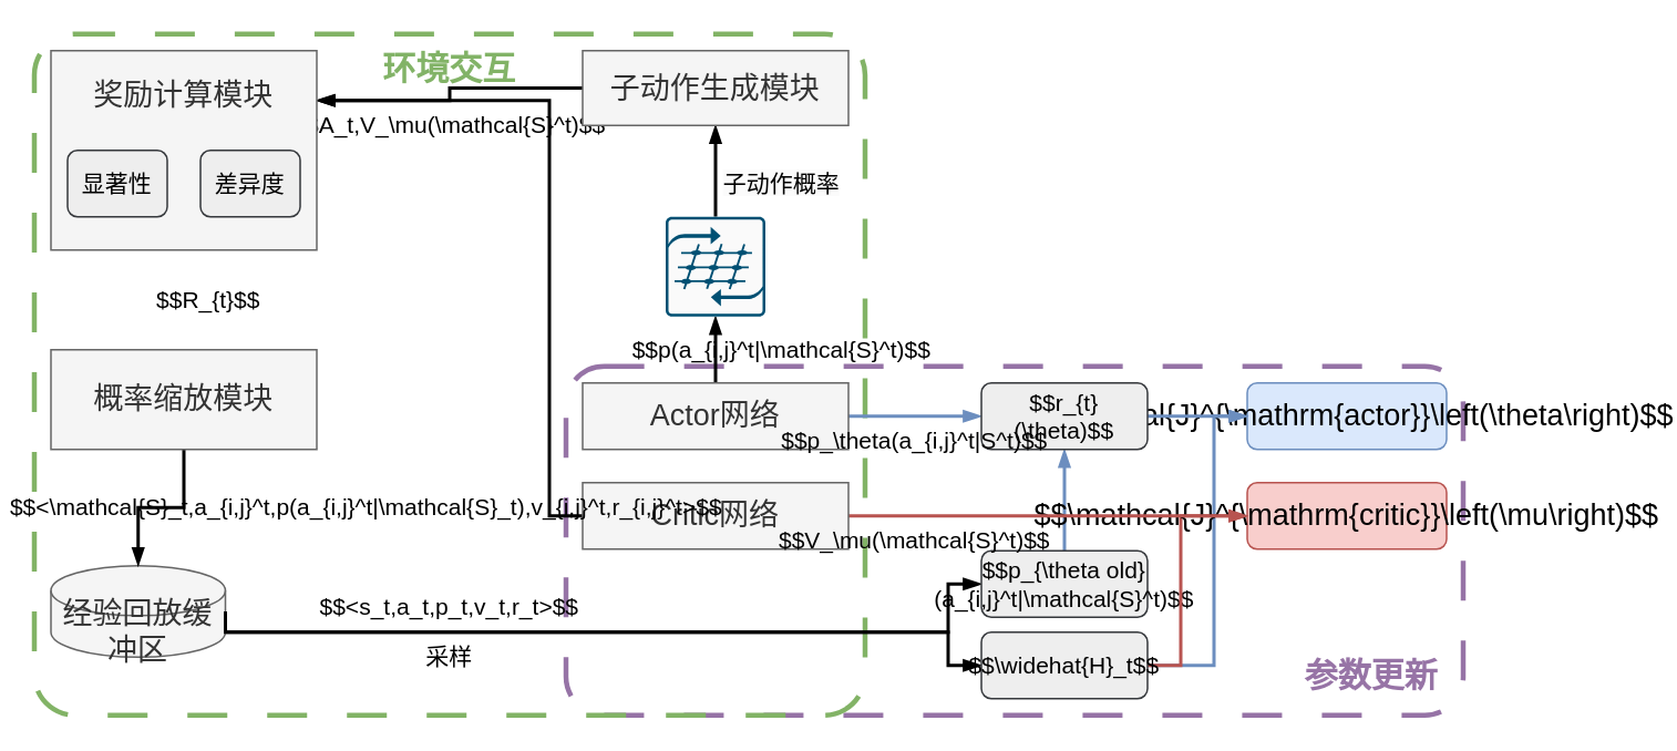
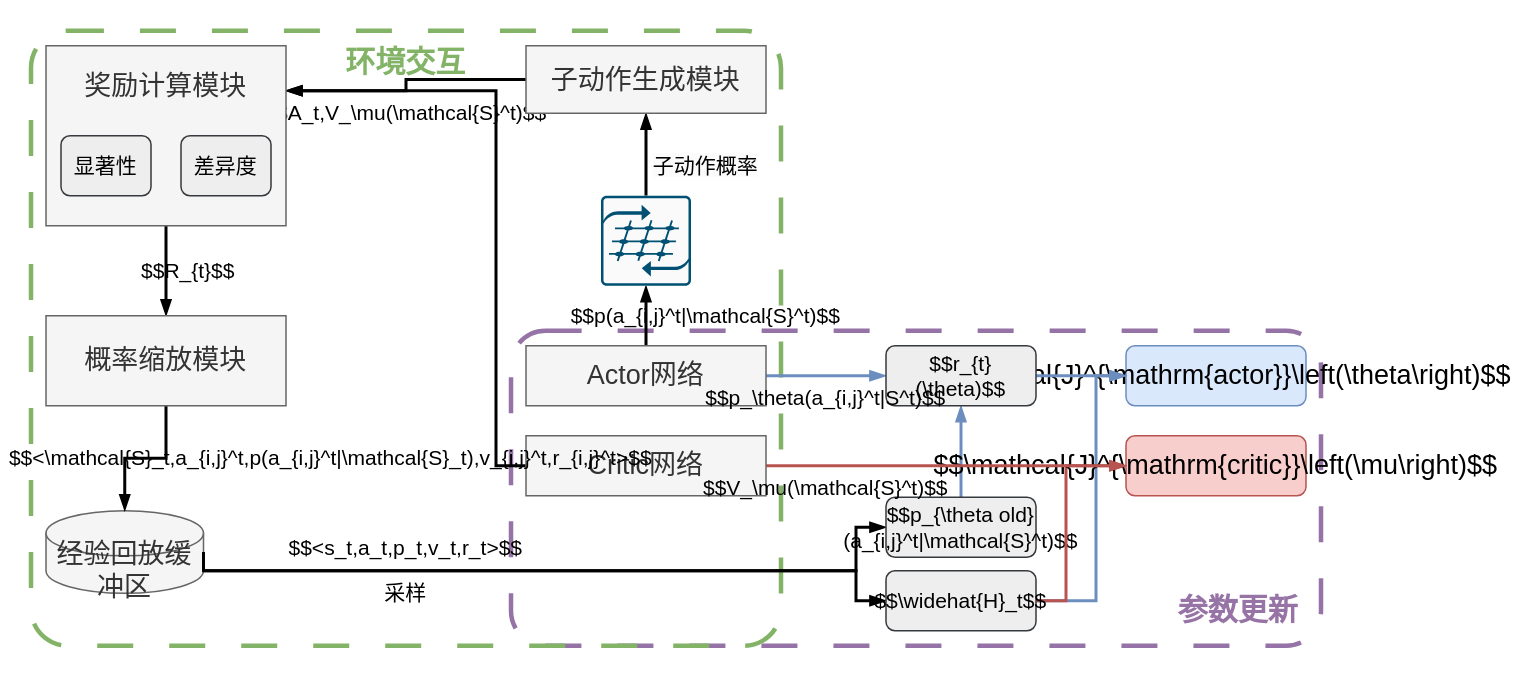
  <mxCell id="0" />
  <mxCell id="1" parent="0" />
  <mxCell id="2" value="" style="rounded=1;whiteSpace=wrap;html=1;strokeWidth=3;dashed=1;fillColor=none;strokeColor=#9673a6;arcSize=11;dashPattern=8 8;" vertex="1" parent="1"><mxGeometry x="340" y="220" width="540" height="210" as="geometry" /></mxCell>
  <mxCell id="3" value="" style="rounded=1;whiteSpace=wrap;html=1;strokeWidth=3;dashed=1;dashPattern=8 8;fillColor=none;strokeColor=#82b366;arcSize=6;" vertex="1" parent="1"><mxGeometry x="20" y="20" width="500" height="410" as="geometry" /></mxCell>
  <mxCell id="4" style="rounded=0;orthogonalLoop=1;jettySize=auto;html=1;exitX=1;exitY=0.5;exitDx=0;exitDy=0;exitPerimeter=0;entryX=0;entryY=0.5;entryDx=0;entryDy=0;strokeWidth=2;endArrow=blockThin;endFill=1;edgeStyle=orthogonalEdgeStyle;" edge="1" parent="1" source="6" target="24"><mxGeometry relative="1" as="geometry"><Array as="points"><mxPoint x="570" y="380" /><mxPoint x="570" y="400" /></Array></mxGeometry></mxCell>
  <mxCell id="5" value="$$p(a_{i,j}^t|\mathcal{S}^t)$$" style="text;html=1;align=center;verticalAlign=middle;whiteSpace=wrap;rounded=0;fontSize=14;" vertex="1" parent="1"><mxGeometry x="430" y="190" width="80" height="40" as="geometry" /></mxCell>
  <mxCell id="6" value="经验回放缓冲区" style="shape=cylinder3;whiteSpace=wrap;html=1;boundedLbl=1;backgroundOutline=1;size=15;fillColor=#f5f5f5;fontColor=#333333;strokeColor=#666666;fontSize=18;" vertex="1" parent="1"><mxGeometry x="30" y="340" width="105" height="55" as="geometry" /></mxCell>
  <mxCell id="7" value="" style="edgeStyle=orthogonalEdgeStyle;rounded=0;orthogonalLoop=1;jettySize=auto;html=1;strokeWidth=2;endArrow=blockThin;endFill=1;" edge="1" parent="1" source="12" target="15"><mxGeometry relative="1" as="geometry" /></mxCell>
  <mxCell id="8" value="&lt;span style=&quot;color: rgb(0, 0, 0); font-family: Helvetica; font-style: normal; font-variant-ligatures: normal; font-variant-caps: normal; font-weight: 400; letter-spacing: normal; orphans: 2; text-align: center; text-indent: 0px; text-transform: none; widows: 2; word-spacing: 0px; -webkit-text-stroke-width: 0px; white-space: normal; background-color: rgb(251, 251, 251); text-decoration-thickness: initial; text-decoration-style: initial; text-decoration-color: initial; float: none; display: inline !important;&quot;&gt;子动作概率&lt;/span&gt;" style="text;html=1;align=center;verticalAlign=middle;whiteSpace=wrap;rounded=0;fontSize=14;" vertex="1" parent="1"><mxGeometry x="430" y="90" width="80" height="40" as="geometry" /></mxCell>
  <mxCell id="9" style="rounded=0;orthogonalLoop=1;jettySize=auto;html=1;exitX=1;exitY=0.5;exitDx=0;exitDy=0;entryX=0;entryY=0.5;entryDx=0;entryDy=0;fillColor=#dae8fc;strokeColor=#6c8ebf;strokeWidth=2;endArrow=blockThin;endFill=1;" edge="1" parent="1" source="12" target="25"><mxGeometry relative="1" as="geometry"><mxPoint x="690" y="179.69" as="sourcePoint" /><mxPoint x="770" y="179.69" as="targetPoint" /></mxGeometry></mxCell>
  <mxCell id="10" style="rounded=0;orthogonalLoop=1;jettySize=auto;html=1;exitX=1;exitY=0.5;exitDx=0;exitDy=0;exitPerimeter=0;entryX=0;entryY=0.5;entryDx=0;entryDy=0;strokeWidth=2;endArrow=blockThin;endFill=1;edgeStyle=orthogonalEdgeStyle;" edge="1" parent="1" source="6" target="18"><mxGeometry relative="1" as="geometry"><mxPoint x="240" y="490" as="targetPoint" /><Array as="points"><mxPoint x="570" y="380" /><mxPoint x="570" y="351" /></Array></mxGeometry></mxCell>
  <mxCell id="11" value="$$R_{t}$$" style="text;html=1;align=center;verticalAlign=middle;whiteSpace=wrap;rounded=0;fontSize=14;" vertex="1" parent="1"><mxGeometry x="110" y="160" width="30" height="40" as="geometry" /></mxCell>
  <mxCell id="12" value="Actor网络" style="rounded=0;whiteSpace=wrap;html=1;fillColor=#f5f5f5;fontColor=#333333;strokeColor=#666666;fontSize=18;" vertex="1" parent="1"><mxGeometry x="350" y="230" width="160" height="40" as="geometry" /></mxCell>
  <mxCell id="13" value="" style="edgeStyle=orthogonalEdgeStyle;rounded=0;orthogonalLoop=1;jettySize=auto;html=1;strokeWidth=2;endArrow=blockThin;endFill=1;" edge="1" parent="1" source="15" target="31"><mxGeometry relative="1" as="geometry" /></mxCell>
  <mxCell id="14" value="$$A_t,V_\mu(\mathcal{S}^t)$$" style="text;html=1;align=center;verticalAlign=middle;whiteSpace=wrap;rounded=0;fontSize=14;" vertex="1" parent="1"><mxGeometry x="230" y="60" width="80" height="30" as="geometry" /></mxCell>
  <mxCell id="15" value="" style="sketch=0;points=[[0.015,0.015,0],[0.985,0.015,0],[0.985,0.985,0],[0.015,0.985,0],[0.25,0,0],[0.5,0,0],[0.75,0,0],[1,0.25,0],[1,0.5,0],[1,0.75,0],[0.75,1,0],[0.5,1,0],[0.25,1,0],[0,0.75,0],[0,0.5,0],[0,0.25,0]];verticalLabelPosition=bottom;html=1;verticalAlign=top;aspect=fixed;align=center;pointerEvents=1;shape=mxgraph.cisco19.rect;prIcon=virtual_matrix_switch;fillColor=#FAFAFA;strokeColor=#005073;fontSize=18;" vertex="1" parent="1"><mxGeometry x="400" y="130" width="60" height="60" as="geometry" /></mxCell>
  <mxCell id="16" style="rounded=0;orthogonalLoop=1;jettySize=auto;html=1;exitX=0.5;exitY=0;exitDx=0;exitDy=0;entryX=0.5;entryY=1;entryDx=0;entryDy=0;fillColor=#dae8fc;strokeColor=#6c8ebf;strokeWidth=2;endArrow=blockThin;endFill=1;" edge="1" parent="1" source="18" target="25"><mxGeometry relative="1" as="geometry" /></mxCell>
  <mxCell id="17" value="环境交互" style="text;html=1;align=center;verticalAlign=middle;whiteSpace=wrap;rounded=0;fontSize=20;fontStyle=1;fontColor=light-dark(#82b367, #ededed);" vertex="1" parent="1"><mxGeometry x="220" y="20" width="100" height="40" as="geometry" /></mxCell>
  <mxCell id="18" value="$$p_{\theta old}(a_{i,j}^t|\mathcal{S}^t)$$" style="rounded=1;whiteSpace=wrap;html=1;fillColor=#eeeeee;strokeColor=#36393d;fontSize=14;" vertex="1" parent="1"><mxGeometry x="590" y="331" width="100" height="40" as="geometry" /></mxCell>
  <mxCell id="19" value="$$\mathcal{J}^{\mathrm{actor}}\left(\theta\right)$$" style="rounded=1;whiteSpace=wrap;html=1;fillColor=#dae8fc;strokeColor=#6c8ebf;fontSize=18;" vertex="1" parent="1"><mxGeometry x="750" y="230" width="120" height="40" as="geometry" /></mxCell>
  <mxCell id="20" value="参数更新" style="text;html=1;align=center;verticalAlign=middle;whiteSpace=wrap;rounded=0;fontSize=20;fontStyle=1;fillColor=none;strokeColor=none;fontColor=light-dark(#9774a6, #ededed);" vertex="1" parent="1"><mxGeometry x="780" y="390" width="90" height="30" as="geometry" /></mxCell>
  <mxCell id="21" style="edgeStyle=orthogonalEdgeStyle;rounded=0;orthogonalLoop=1;jettySize=auto;html=1;exitX=1;exitY=0.5;exitDx=0;exitDy=0;entryX=0;entryY=0.5;entryDx=0;entryDy=0;strokeWidth=2;fillColor=#dae8fc;strokeColor=#6c8ebf;endArrow=blockThin;endFill=1;" edge="1" parent="1" source="24" target="19"><mxGeometry relative="1" as="geometry"><Array as="points"><mxPoint x="730" y="400" /><mxPoint x="730" y="250" /></Array></mxGeometry></mxCell>
  <mxCell id="22" style="rounded=0;orthogonalLoop=1;jettySize=auto;html=1;exitX=1;exitY=0.5;exitDx=0;exitDy=0;entryX=0;entryY=0.5;entryDx=0;entryDy=0;fillColor=#f8cecc;strokeColor=#b85450;strokeWidth=2;endArrow=blockThin;endFill=1;edgeStyle=orthogonalEdgeStyle;" edge="1" parent="1" source="24" target="26"><mxGeometry relative="1" as="geometry"><Array as="points"><mxPoint x="710" y="400" /><mxPoint x="710" y="310" /></Array></mxGeometry></mxCell>
  <mxCell id="23" style="edgeStyle=orthogonalEdgeStyle;rounded=0;orthogonalLoop=1;jettySize=auto;html=1;exitX=1;exitY=0.5;exitDx=0;exitDy=0;entryX=0;entryY=0.5;entryDx=0;entryDy=0;fillColor=#dae8fc;strokeColor=#6c8ebf;strokeWidth=2;endArrow=blockThin;endFill=1;" edge="1" parent="1" source="25" target="19"><mxGeometry relative="1" as="geometry" /></mxCell>
  <mxCell id="24" value="$$\widehat{H}_t$$" style="rounded=1;whiteSpace=wrap;html=1;fillColor=#eeeeee;strokeColor=#36393d;fontSize=14;" vertex="1" parent="1"><mxGeometry x="590" y="380" width="100" height="40" as="geometry" /></mxCell>
  <mxCell id="25" value="$$r_{t}(\theta)$$" style="rounded=1;whiteSpace=wrap;html=1;fillColor=#eeeeee;strokeColor=#36393d;fontSize=14;" vertex="1" parent="1"><mxGeometry x="590" y="230" width="100" height="40" as="geometry" /></mxCell>
  <mxCell id="26" value="$$\mathcal{J}^{\mathrm{critic}}\left(\mu\right)$$" style="rounded=1;whiteSpace=wrap;html=1;fillColor=#f8cecc;strokeColor=#b85450;fontSize=18;" vertex="1" parent="1"><mxGeometry x="750" y="290" width="120" height="40" as="geometry" /></mxCell>
  <mxCell id="27" style="edgeStyle=orthogonalEdgeStyle;rounded=0;orthogonalLoop=1;jettySize=auto;html=1;exitX=0;exitY=0.5;exitDx=0;exitDy=0;entryX=1;entryY=0.25;entryDx=0;entryDy=0;strokeWidth=2;endArrow=blockThin;endFill=1;" edge="1" parent="1" source="29" target="33"><mxGeometry relative="1" as="geometry"><Array as="points"><mxPoint x="330" y="310" /><mxPoint x="330" y="60" /></Array></mxGeometry></mxCell>
  <mxCell id="28" style="rounded=0;orthogonalLoop=1;jettySize=auto;html=1;exitX=1;exitY=0.5;exitDx=0;exitDy=0;entryX=0;entryY=0.5;entryDx=0;entryDy=0;fillColor=#f8cecc;strokeColor=#b85450;strokeWidth=2;endArrow=blockThin;endFill=1;" edge="1" parent="1" source="29" target="26"><mxGeometry relative="1" as="geometry" /></mxCell>
  <mxCell id="29" value="Critic网络" style="rounded=0;whiteSpace=wrap;html=1;fillColor=#f5f5f5;fontColor=#333333;strokeColor=#666666;fontSize=18;" vertex="1" parent="1"><mxGeometry x="350" y="290" width="160" height="40" as="geometry" /></mxCell>
  <mxCell id="30" style="edgeStyle=orthogonalEdgeStyle;rounded=0;orthogonalLoop=1;jettySize=auto;html=1;exitX=0;exitY=0.5;exitDx=0;exitDy=0;entryX=1;entryY=0.25;entryDx=0;entryDy=0;strokeWidth=2;endArrow=blockThin;endFill=1;" edge="1" parent="1" source="31" target="33"><mxGeometry relative="1" as="geometry" /></mxCell>
  <mxCell id="31" value="子动作生成模块" style="rounded=0;whiteSpace=wrap;html=1;fillColor=#f5f5f5;strokeColor=#666666;fontSize=18;fontColor=#333333;" vertex="1" parent="1"><mxGeometry x="350" y="30" width="160" height="45" as="geometry" /></mxCell>
+ <mxCell id="32" value="" style="edgeStyle=orthogonalEdgeStyle;rounded=0;orthogonalLoop=1;jettySize=auto;html=1;strokeWidth=2;endArrow=blockThin;endFill=1;" edge="1" parent="1" source="33" target="36"><mxGeometry relative="1" as="geometry" /></mxCell>
  <mxCell id="33" value="奖励计算模块&lt;div&gt;&lt;br&gt;&lt;div&gt;&lt;br&gt;&lt;/div&gt;&lt;div&gt;&lt;br&gt;&lt;/div&gt;&lt;/div&gt;" style="rounded=0;whiteSpace=wrap;html=1;fillColor=#f5f5f5;fontColor=#333333;strokeColor=#666666;fontSize=18;" vertex="1" parent="1"><mxGeometry x="30" y="30" width="160" height="120" as="geometry" /></mxCell>
  <mxCell id="34" value="$$&amp;lt;\mathcal{S}_t,a_{i,j}^t,p(a_{i,j}^t|\mathcal{S}_t),v_{i,j}^t,r_{i,j}^t&amp;gt;$$" style="text;html=1;align=center;verticalAlign=middle;whiteSpace=wrap;rounded=0;fontSize=14;" vertex="1" parent="1"><mxGeometry x="110" y="280" width="220" height="50" as="geometry" /></mxCell>
  <mxCell id="35" value="" style="edgeStyle=orthogonalEdgeStyle;rounded=0;orthogonalLoop=1;jettySize=auto;html=1;strokeWidth=2;endArrow=blockThin;endFill=1;" edge="1" parent="1" source="36" target="6"><mxGeometry relative="1" as="geometry" /></mxCell>
  <mxCell id="36" value="概率缩放模块" style="rounded=0;whiteSpace=wrap;html=1;fillColor=#f5f5f5;fontColor=#333333;strokeColor=#666666;fontSize=18;" vertex="1" parent="1"><mxGeometry x="30" y="210" width="160" height="60" as="geometry" /></mxCell>
  <mxCell id="37" value="显著性" style="rounded=1;whiteSpace=wrap;html=1;fillColor=#eeeeee;strokeColor=#36393d;fontSize=14;" vertex="1" parent="1"><mxGeometry x="40" y="90" width="60" height="40" as="geometry" /></mxCell>
  <mxCell id="38" value="差异度" style="rounded=1;whiteSpace=wrap;html=1;fillColor=#eeeeee;strokeColor=#36393d;fontSize=14;" vertex="1" parent="1"><mxGeometry x="120" y="90" width="60" height="40" as="geometry" /></mxCell>
  <mxCell id="39" value="$$V_\mu(\mathcal{S}^t)$$" style="text;html=1;align=center;verticalAlign=middle;whiteSpace=wrap;rounded=0;fontSize=14;" vertex="1" parent="1"><mxGeometry x="525" y="310" width="50" height="30" as="geometry" /></mxCell>
  <mxCell id="40" value="$$&amp;lt;s_t,a_t,p_t,v_t,r_t&amp;gt;$$" style="text;html=1;align=center;verticalAlign=middle;whiteSpace=wrap;rounded=0;fontSize=14;" vertex="1" parent="1"><mxGeometry x="200" y="350" width="140" height="30" as="geometry" /></mxCell>
  <mxCell id="41" value="采样" style="text;html=1;align=center;verticalAlign=middle;whiteSpace=wrap;rounded=0;fontSize=14;" vertex="1" parent="1"><mxGeometry x="240" y="380" width="60" height="30" as="geometry" /></mxCell>
  <mxCell id="42" value="$$p_\theta(a_{i,j}^t|S^t)$$" style="text;html=1;align=center;verticalAlign=middle;whiteSpace=wrap;rounded=0;fontSize=14;" vertex="1" parent="1"><mxGeometry x="510" y="250" width="80" height="30" as="geometry" /></mxCell>
